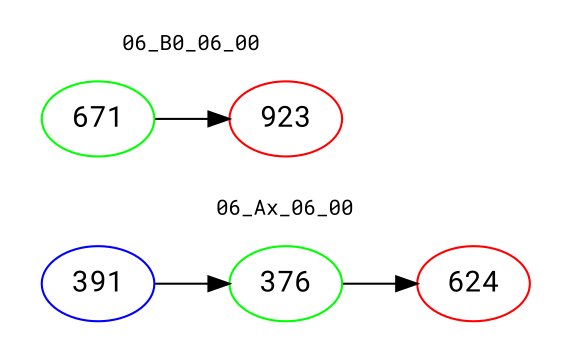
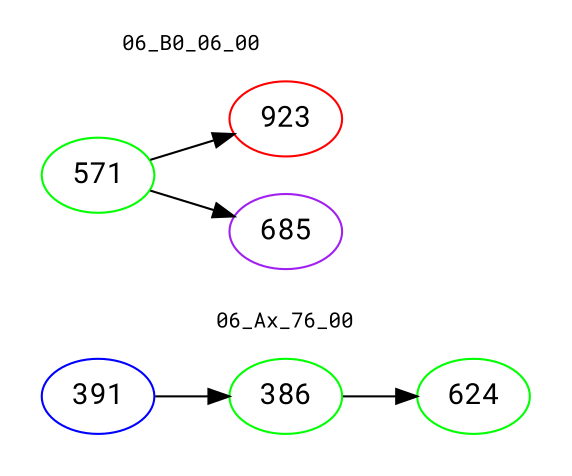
  digraph {
    fontname="Roboto Mono"
    rankdir=LR
    node [color=green fontname="Roboto Mono"]
    edge [color=black fontname="Roboto Mono"]
-   n1 [label=376]
+   n1 [label=386]
    n2 [color=blue label=391]
-   n3 [color=red label=624]
-   n4 [label=671]
+   n3 [label=624]
+   n4 [label=571]
+   n5 [color=purple label=685]
    n6 [color=red label=923]
    subgraph cluster_1 {
      color=white
      fontsize=10
-     label="06_Ax_06_00"
+     label="06_Ax_76_00"
      n1
      n2
      n3
    }
    subgraph cluster_2 {
      color=white
      fontsize=10
      label="06_B0_06_00"
      n4
+     n5
      n6
    }
    n1 -> n3
    n2 -> n1
+   n4 -> n5
    n4 -> n6
  }
